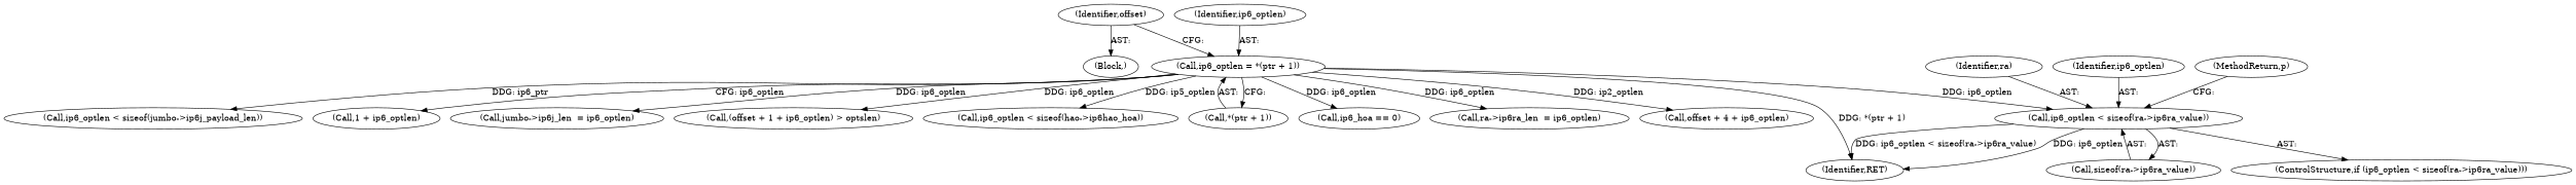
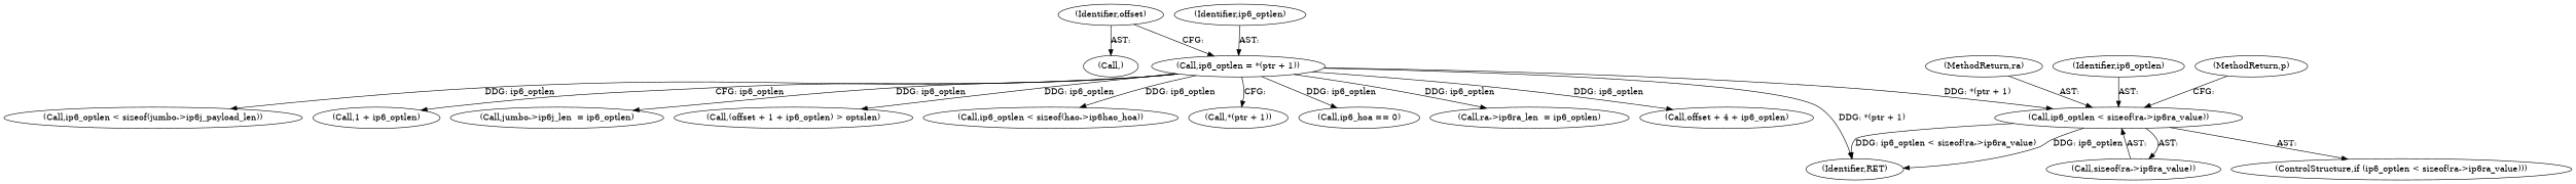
  digraph {
    n1 [label="(Call,ip6_optlen < sizeof(ra->ip6ra_value))"]
    n2 [label="(Call,sizeof(ra->ip6ra_value))"]
    n3 [label="(Identifier,RET)"]
    n4 [label="(ControlStructure,if (ip6_optlen < sizeof(ra->ip6ra_value)))"]
    n5 [label="(Call,ip6_optlen = *(ptr + 1))"]
    n6 [label="(Call,*(ptr + 1))"]
    n7 [label="(Call,ip6_optlen < sizeof(jumbo->ip6j_payload_len))"]
    n8 [label="(Call,1 + ip6_optlen)"]
    n9 [label="(Call,jumbo->ip6j_len  = ip6_optlen)"]
    n10 [label="(Call,(offset + 1 + ip6_optlen) > optslen)"]
    n11 [label="(Call,ip6_optlen < sizeof(hao->ip6hao_hoa))"]
    n12 [label="(Call,ip6_hoa == 0)"]
    n13 [label="(Call,ra->ip6ra_len  = ip6_optlen)"]
    n14 [label="(Call,offset + 4 + ip6_optlen)"]
-   n15 [label="(Block,)"]
-   n16 [label="(Identifier,ra)"]
+   n15 [label="(Call,)"]
+   n16 [label="(MethodReturn,ra)"]
    n17 [label="(Identifier,offset)"]
    n18 [label="(Identifier,ip6_optlen)"]
    n19 [label="(Identifier,ip6_optlen)"]
    n20 [label="(MethodReturn,p)"]
    n1 -> n2 [label="AST: "]
    n1 -> n3 [label="DDG: ip6_optlen < sizeof(ra->ip6ra_value)"]
    n1 -> n3 [label="DDG: ip6_optlen"]
    n1 -> n4 [label="AST: "]
    n2 -> n1 [label="AST: "]
-   n5 -> n1 [label="DDG: ip6_optlen"]
+   n5 -> n1 [label="DDG: *(ptr + 1)"]
    n5 -> n3 [label="DDG: *(ptr + 1)"]
    n5 -> n6 [label="CFG: "]
-   n5 -> n7 [label="DDG: ip6_ptr"]
+   n5 -> n7 [label="DDG: ip6_optlen"]
    n5 -> n8 [label="CFG: ip6_optlen"]
    n5 -> n9 [label="DDG: ip6_optlen"]
    n5 -> n10 [label="DDG: ip6_optlen"]
-   n5 -> n11 [label="DDG: ip5_optlen"]
+   n5 -> n11 [label="DDG: ip6_optlen"]
    n5 -> n12 [label="DDG: ip6_optlen"]
    n5 -> n13 [label="DDG: ip6_optlen"]
-   n5 -> n14 [label="DDG: ip2_optlen"]
-   n6 -> n5 [label="AST: "]
+   n5 -> n14 [label="DDG: ip6_optlen"]
    n16 -> n1 [label="AST: "]
    n17 -> n5 [label="CFG: "]
    n17 -> n15 [label="AST: "]
    n18 -> n5 [label="AST: "]
    n19 -> n1 [label="AST: "]
    n20 -> n1 [label="CFG: "]
  }
